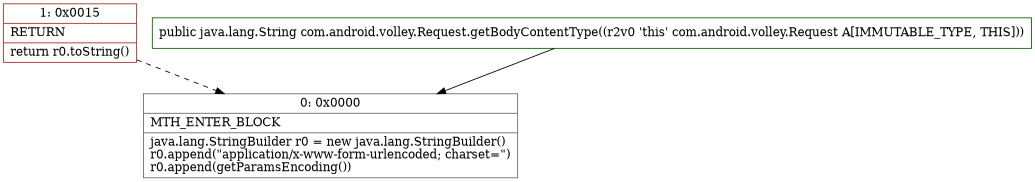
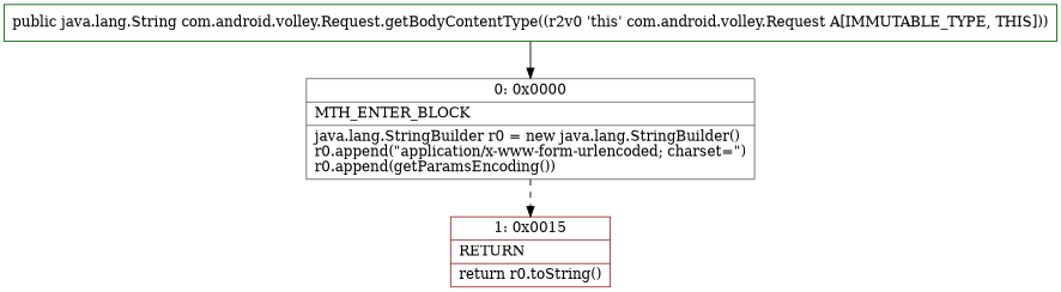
  digraph {
    node [shape=record]
    n1 [label="{0\:\ 0x0000|MTH_ENTER_BLOCK\l|java.lang.StringBuilder r0 = new java.lang.StringBuilder()\lr0.append(\"application\/x\-www\-form\-urlencoded; charset=\")\lr0.append(getParamsEncoding())\l}" color=gray40]
    n2 [label="{1\:\ 0x0015|RETURN\l|return r0.toString()\l}" color=brown]
    n3 [label="{public java.lang.String com.android.volley.Request.getBodyContentType((r2v0 'this' com.android.volley.Request A[IMMUTABLE_TYPE, THIS])) }" color=darkgreen]
-   n2 -> n1 [style=dashed]
+   n1 -> n2 [style=dashed]
    n3 -> n1 [style=solid]
  }
